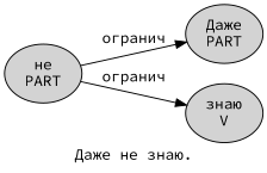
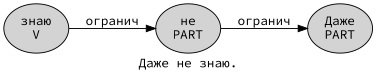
  digraph {
    fontname="Source Code Pro"
    label="Даже не знаю."
    rankdir=LR
    node [fillcolor=lightgray fontname="Source Code Pro" penwidth=1 shape=ellipse style=filled]
    edge [fontname="Source Code Pro"]
    n1 [label="Даже\nPART"]
    n2 [label="не\nPART"]
    n3 [label="знаю\nV"]
    n2 -> n1 [label="огранич"]
-   n2 -> n3 [label="огранич"]
+   n3 -> n2 [label="огранич"]
  }
